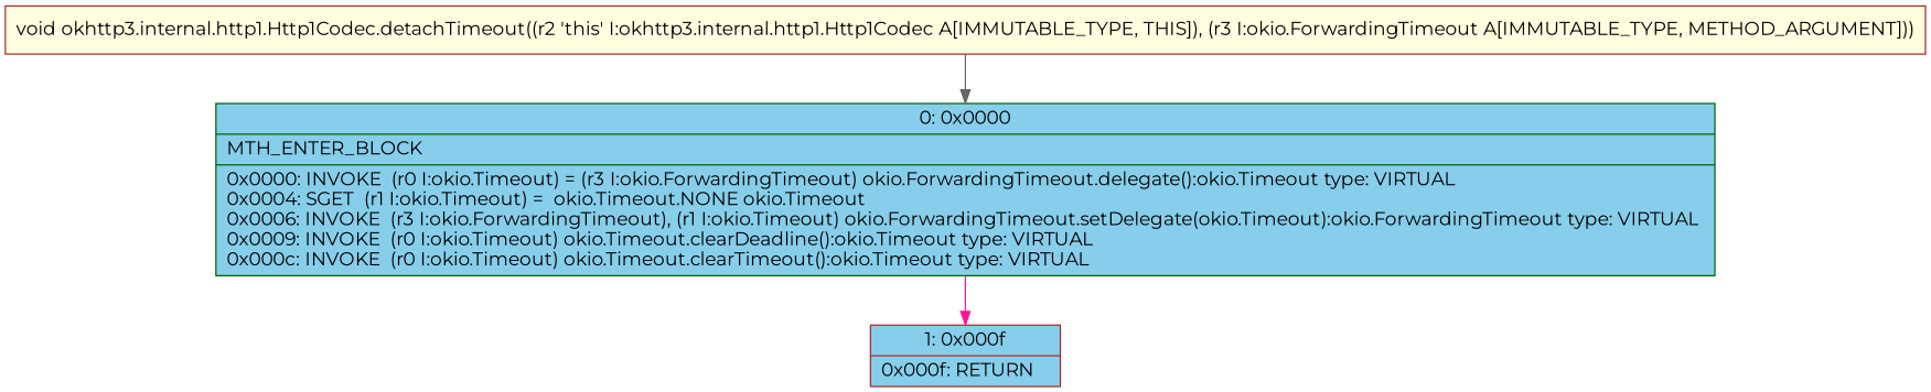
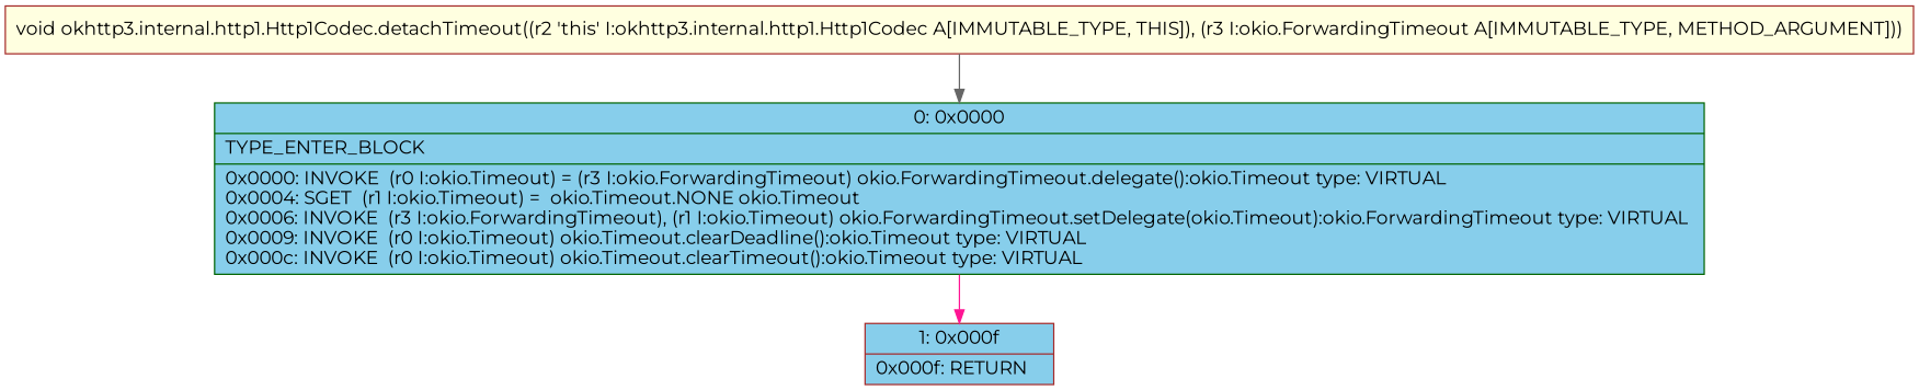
  digraph {
    fontname=Montserrat
    node [shape=record style=filled fillcolor=skyblue color=brown fontname=Montserrat]
    edge [style=solid fontname=Montserrat]
-   n1 [label="{0\:\ 0x0000|MTH_ENTER_BLOCK\l|0x0000: INVOKE  (r0 I:okio.Timeout) = (r3 I:okio.ForwardingTimeout) okio.ForwardingTimeout.delegate():okio.Timeout type: VIRTUAL \l0x0004: SGET  (r1 I:okio.Timeout) =  okio.Timeout.NONE okio.Timeout \l0x0006: INVOKE  (r3 I:okio.ForwardingTimeout), (r1 I:okio.Timeout) okio.ForwardingTimeout.setDelegate(okio.Timeout):okio.ForwardingTimeout type: VIRTUAL \l0x0009: INVOKE  (r0 I:okio.Timeout) okio.Timeout.clearDeadline():okio.Timeout type: VIRTUAL \l0x000c: INVOKE  (r0 I:okio.Timeout) okio.Timeout.clearTimeout():okio.Timeout type: VIRTUAL \l}" color=darkgreen]
+   n1 [label="{0\:\ 0x0000|TYPE_ENTER_BLOCK\l|0x0000: INVOKE  (r0 I:okio.Timeout) = (r3 I:okio.ForwardingTimeout) okio.ForwardingTimeout.delegate():okio.Timeout type: VIRTUAL \l0x0004: SGET  (r1 I:okio.Timeout) =  okio.Timeout.NONE okio.Timeout \l0x0006: INVOKE  (r3 I:okio.ForwardingTimeout), (r1 I:okio.Timeout) okio.ForwardingTimeout.setDelegate(okio.Timeout):okio.ForwardingTimeout type: VIRTUAL \l0x0009: INVOKE  (r0 I:okio.Timeout) okio.Timeout.clearDeadline():okio.Timeout type: VIRTUAL \l0x000c: INVOKE  (r0 I:okio.Timeout) okio.Timeout.clearTimeout():okio.Timeout type: VIRTUAL \l}" color=darkgreen]
    n2 [label="{1\:\ 0x000f|0x000f: RETURN   \l}"]
    n3 [label="{void okhttp3.internal.http1.Http1Codec.detachTimeout((r2 'this' I:okhttp3.internal.http1.Http1Codec A[IMMUTABLE_TYPE, THIS]), (r3 I:okio.ForwardingTimeout A[IMMUTABLE_TYPE, METHOD_ARGUMENT])) }" fillcolor=lightyellow]
    n1 -> n2 [color=deeppink]
    n3 -> n1 [color=gray40]
  }
